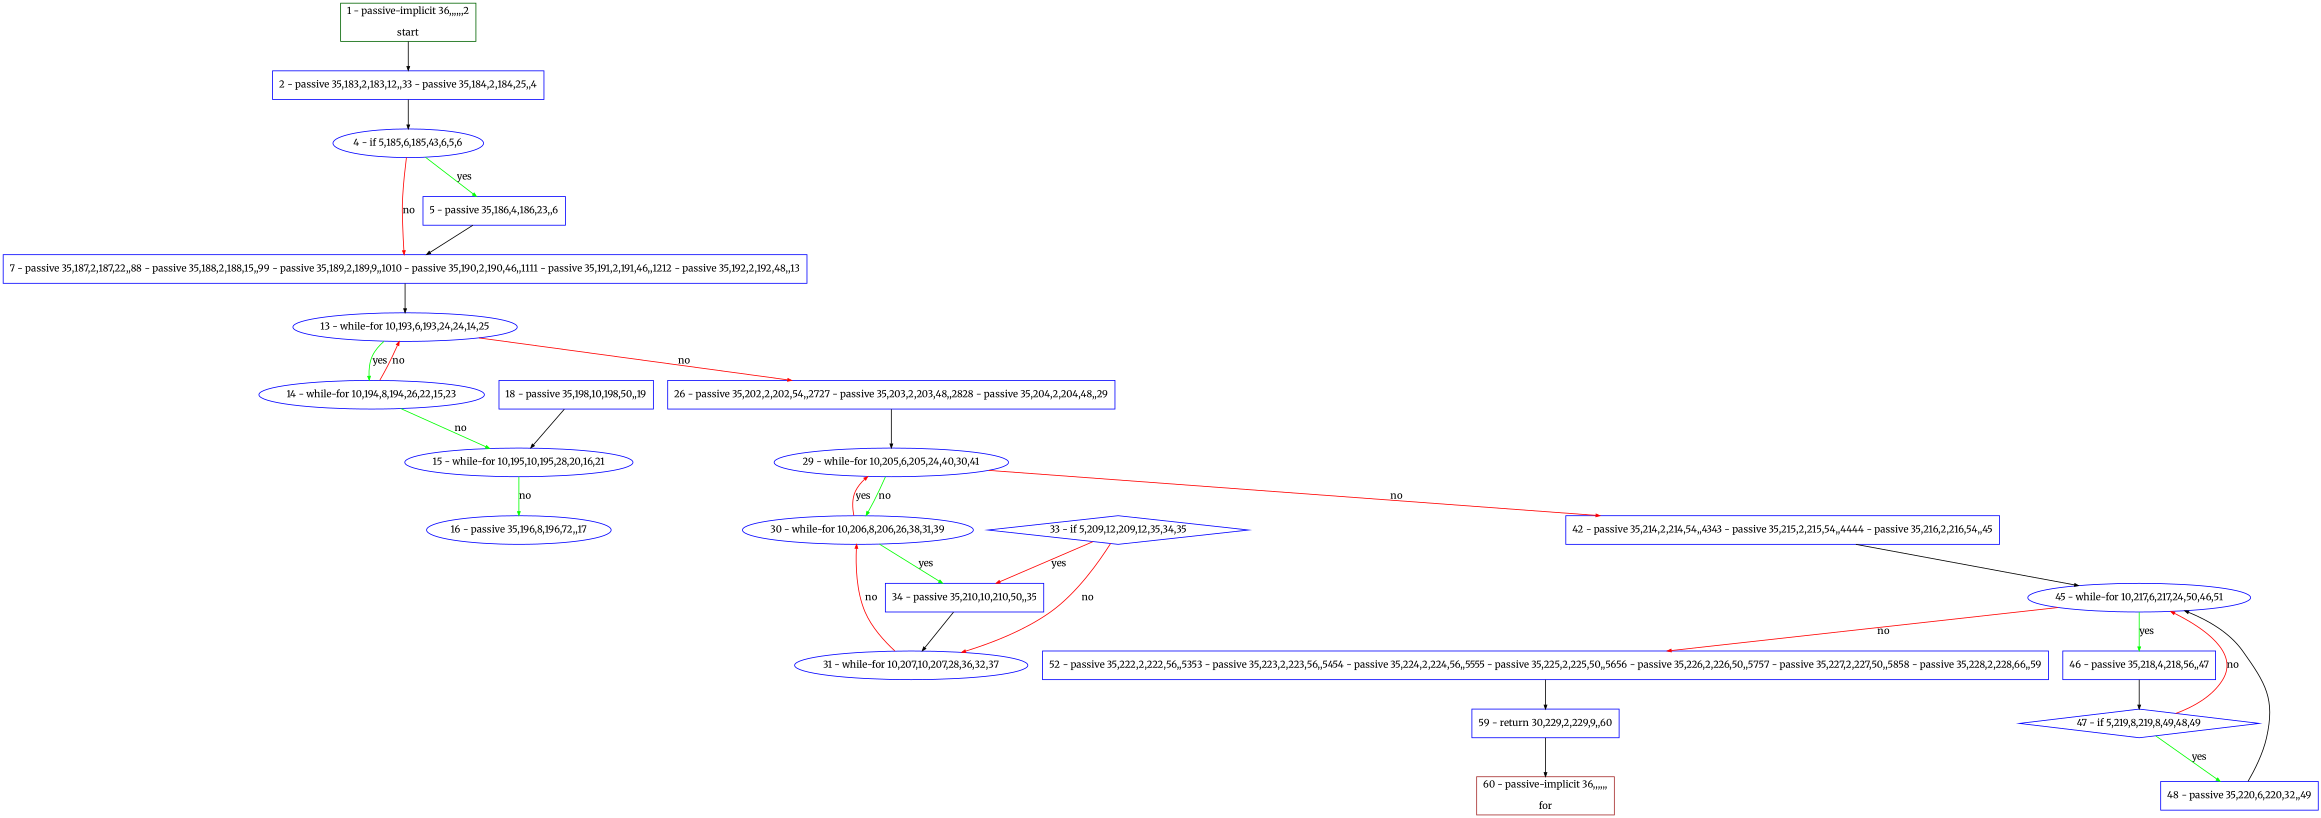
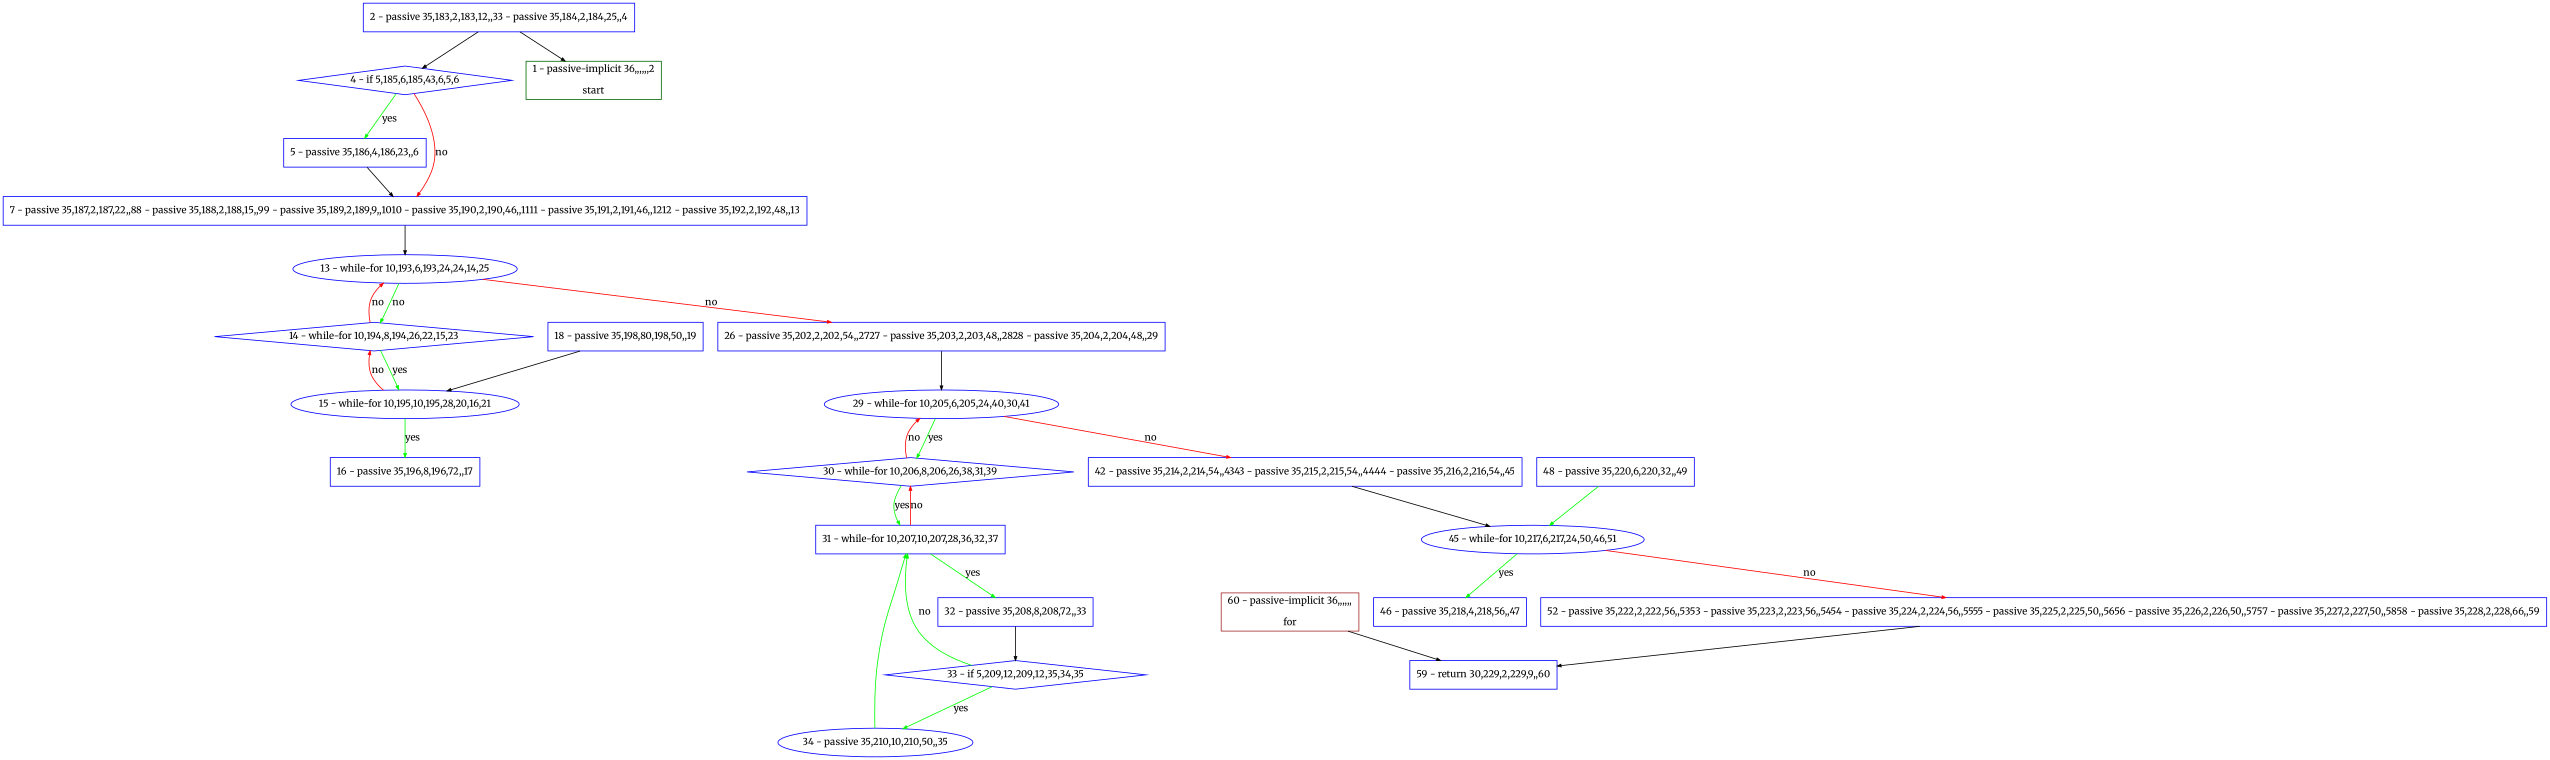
  digraph {
    bgcolor=white
    compound=true
    fillcolor="#FFFFCC"
    fontname=Merriweather
    fontsize=12
    pack=true
    packmode=clust
    style="rounded,filled"
    node [color="#0000ff" compound=true fillcolor="#ffffff" fixedsize=false fontname=Merriweather fontsize=12 node_initialized=no shape=box style=filled]
    edge [arrowhead=normal arrowsize=0.5 arrowtail=none color="#000000" compound=true dir=forward fontcolor=black fontname=Merriweather fontsize=12]
    n1 [label="2 - passive 35,183,2,183,12,,33 - passive 35,184,2,184,25,,4"]
-   n2 [label="4 - if 5,185,6,185,43,6,5,6" shape=ellipse]
+   n2 [label="4 - if 5,185,6,185,43,6,5,6" shape=diamond]
    n3 [label="5 - passive 35,186,4,186,23,,6"]
    n4 [label="7 - passive 35,187,2,187,22,,88 - passive 35,188,2,188,15,,99 - passive 35,189,2,189,9,,1010 - passive 35,190,2,190,46,,1111 - passive 35,191,2,191,46,,1212 - passive 35,192,2,192,48,,13"]
    n5 [color="#006400" label="1 - passive-implicit 36,,,,,,2\n\nstart"]
    n6 [label="13 - while-for 10,193,6,193,24,24,14,25" shape=oval]
-   n7 [label="14 - while-for 10,194,8,194,26,22,15,23" shape=oval]
+   n7 [label="14 - while-for 10,194,8,194,26,22,15,23" shape=diamond]
    n8 [label="26 - passive 35,202,2,202,54,,2727 - passive 35,203,2,203,48,,2828 - passive 35,204,2,204,48,,29"]
    n9 [label="15 - while-for 10,195,10,195,28,20,16,21" shape=oval]
    n10 [label="29 - while-for 10,205,6,205,24,40,30,41" shape=oval]
-   n11 [label="16 - passive 35,196,8,196,72,,17" shape=ellipse]
-   n12 [label="30 - while-for 10,206,8,206,26,38,31,39" shape=oval]
+   n11 [label="16 - passive 35,196,8,196,72,,17"]
+   n12 [label="30 - while-for 10,206,8,206,26,38,31,39" shape=diamond]
    n13 [label="42 - passive 35,214,2,214,54,,4343 - passive 35,215,2,215,54,,4444 - passive 35,216,2,216,54,,45"]
-   n14 [label="18 - passive 35,198,10,198,50,,19"]
-   n15 [label="31 - while-for 10,207,10,207,28,36,32,37" shape=oval]
+   n14 [label="18 - passive 35,198,80,198,50,,19"]
+   n15 [label="31 - while-for 10,207,10,207,28,36,32,37"]
    n16 [label="45 - while-for 10,217,6,217,24,50,46,51" shape=oval]
+   n17 [label="32 - passive 35,208,8,208,72,,33"]
    n18 [label="46 - passive 35,218,4,218,56,,47"]
    n19 [label="52 - passive 35,222,2,222,56,,5353 - passive 35,223,2,223,56,,5454 - passive 35,224,2,224,56,,5555 - passive 35,225,2,225,50,,5656 - passive 35,226,2,226,50,,5757 - passive 35,227,2,227,50,,5858 - passive 35,228,2,228,66,,59"]
    n20 [label="33 - if 5,209,12,209,12,35,34,35" shape=diamond]
-   n21 [label="34 - passive 35,210,10,210,50,,35"]
-   n22 [label="47 - if 5,219,8,219,8,49,48,49" shape=diamond]
+   n21 [label="34 - passive 35,210,10,210,50,,35" shape=ellipse]
    n23 [label="59 - return 30,229,2,229,9,,60"]
    n24 [label="48 - passive 35,220,6,220,32,,49"]
    n25 [color="#a52a2a" label="60 - passive-implicit 36,,,,,,\n\nfor"]
    n1 -> n2
    n2 -> n3 [color="#00ff00" label=yes]
    n2 -> n4 [color="#ff0000" label=no]
    n3 -> n4
    n4 -> n6
-   n5 -> n1
-   n6 -> n7 [color="#00ff00" label=yes]
+   n1 -> n5
+   n6 -> n7 [color="#00ff00" label=no]
    n6 -> n8 [color="#ff0000" label=no]
    n7 -> n6 [color="#ff0000" label=no]
-   n7 -> n9 [color="#00ff00" label=no]
+   n7 -> n9 [color="#00ff00" label=yes]
    n8 -> n10
-   n9 -> n11 [color="#00ff00" label=no]
-   n10 -> n12 [color="#00ff00" label=no]
+   n9 -> n7 [color="#ff0000" label=no]
+   n9 -> n11 [color="#00ff00" label=yes]
+   n10 -> n12 [color="#00ff00" label=yes]
    n10 -> n13 [color="#ff0000" label=no]
-   n12 -> n10 [color="#ff0000" label=yes]
-   n12 -> n21 [color="#00ff00" label=yes]
+   n12 -> n10 [color="#ff0000" label=no]
+   n12 -> n15 [color="#00ff00" label=yes]
    n13 -> n16
    n14 -> n9
    n15 -> n12 [color="#ff0000" label=no]
+   n15 -> n17 [color="#00ff00" label=yes]
    n16 -> n18 [color="#00ff00" label=yes]
    n16 -> n19 [color="#ff0000" label=no]
-   n18 -> n22
+   n17 -> n20
    n19 -> n23
-   n20 -> n15 [color="#ff0000" label=no]
-   n20 -> n21 [color="#ff0000" label=yes]
-   n21 -> n15
-   n22 -> n16 [color="#ff0000" label=no]
-   n22 -> n24 [color="#00ff00" label=yes]
-   n23 -> n25
-   n24 -> n16
+   n20 -> n15 [color="#00ff00" label=no]
+   n20 -> n21 [color="#00ff00" label=yes]
+   n21 -> n15 [color="#00ff00"]
+   n25 -> n23
+   n24 -> n16 [color="#00ff00"]
  }
